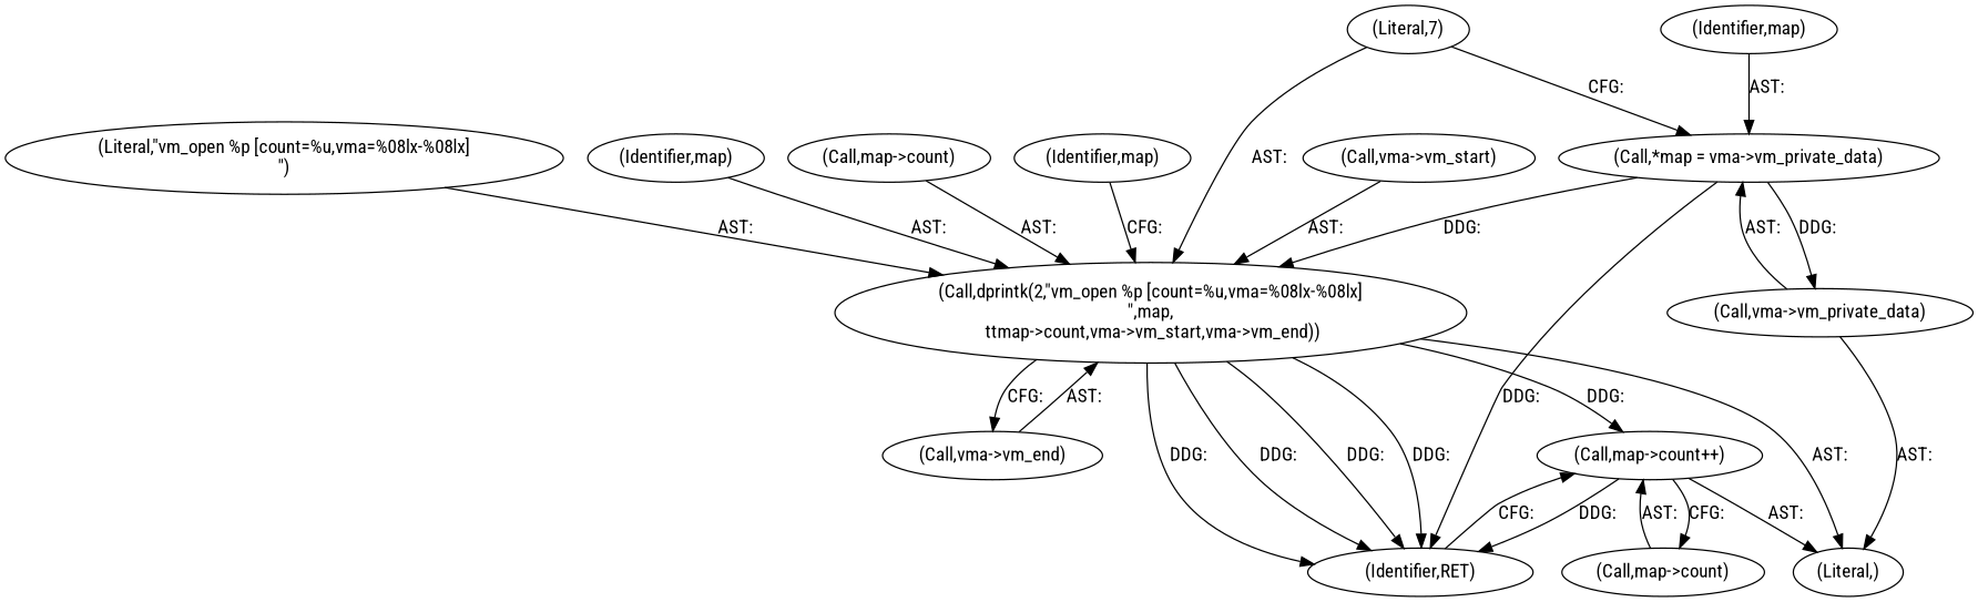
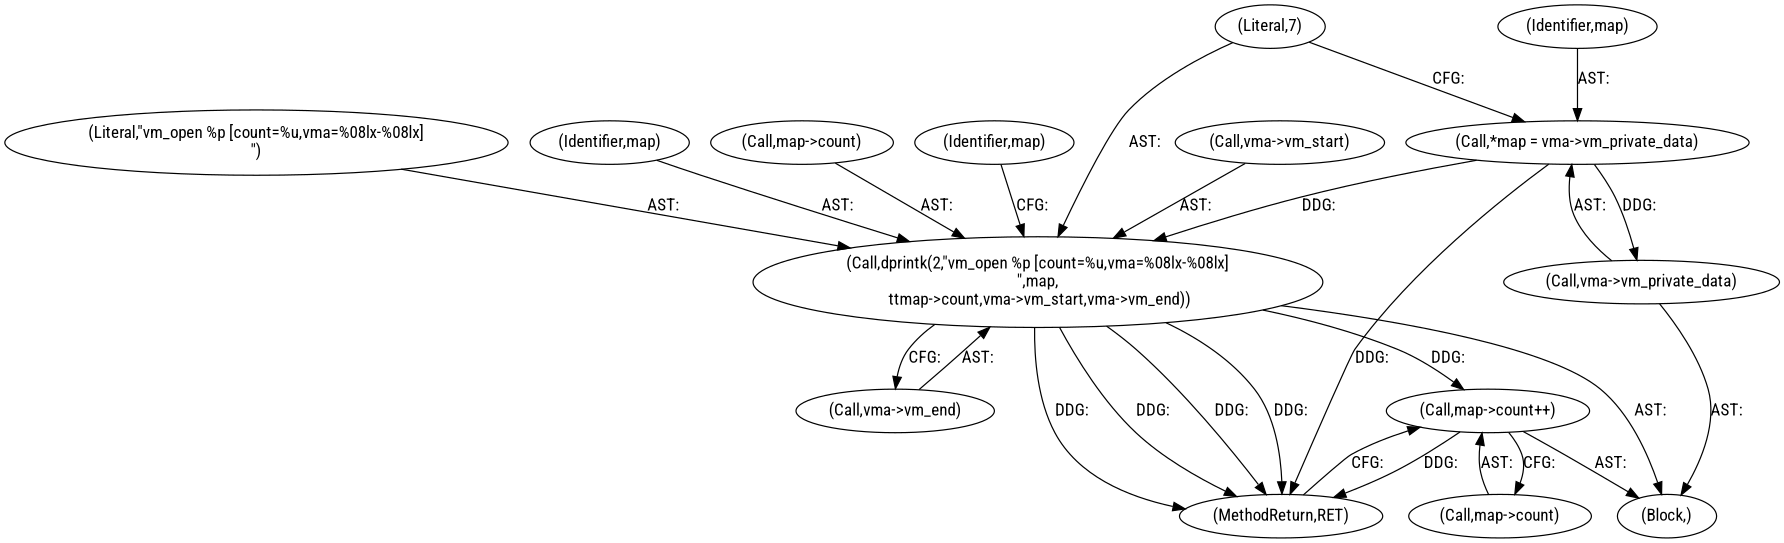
  digraph {
    fontname="Roboto Condensed"
    node [fontname="Roboto Condensed"]
    edge [fontname="Roboto Condensed"]
    n1 [label="(Call,dprintk(2,\"vm_open %p [count=%u,vma=%08lx-%08lx]\n\",map,\n \t\tmap->count,vma->vm_start,vma->vm_end))"]
    n2 [label="(Call,map->count++)"]
-   n3 [label="(Identifier,RET)"]
+   n3 [label="(MethodReturn,RET)"]
    n4 [label="(Call,vma->vm_end)"]
-   n5 [label="(Literal,)"]
+   n5 [label="(Block,)"]
    n6 [label="(Call,map->count)"]
    n7 [label="(Call,*map = vma->vm_private_data)"]
    n8 [label="(Call,vma->vm_private_data)"]
    n9 [label="(Identifier,map)"]
    n10 [label="(Literal,\"vm_open %p [count=%u,vma=%08lx-%08lx]\n\")"]
    n11 [label="(Literal,7)"]
    n12 [label="(Identifier,map)"]
    n13 [label="(Call,map->count)"]
    n14 [label="(Identifier,map)"]
    n15 [label="(Call,vma->vm_start)"]
    n1 -> n2 [label="DDG: "]
    n1 -> n3 [label="DDG: "]
    n1 -> n3 [label="DDG: "]
    n1 -> n3 [label="DDG: "]
    n1 -> n3 [label="DDG: "]
    n1 -> n4 [label="CFG: "]
    n1 -> n5 [label="AST: "]
    n2 -> n3 [label="DDG: "]
    n2 -> n5 [label="AST: "]
    n2 -> n6 [label="CFG: "]
    n3 -> n2 [label="CFG: "]
    n4 -> n1 [label="AST: "]
    n6 -> n2 [label="AST: "]
    n7 -> n1 [label="DDG: "]
    n7 -> n3 [label="DDG: "]
    n7 -> n8 [label="DDG: "]
    n8 -> n5 [label="AST: "]
    n8 -> n7 [label="AST: "]
    n9 -> n1 [label="CFG: "]
    n10 -> n1 [label="AST: "]
    n11 -> n1 [label="AST: "]
    n11 -> n7 [label="CFG: "]
    n12 -> n1 [label="AST: "]
    n13 -> n1 [label="AST: "]
    n14 -> n7 [label="AST: "]
    n15 -> n1 [label="AST: "]
  }
